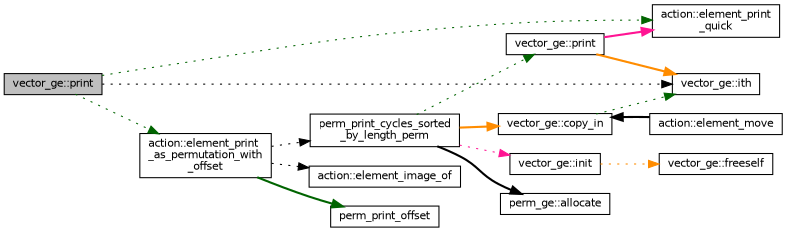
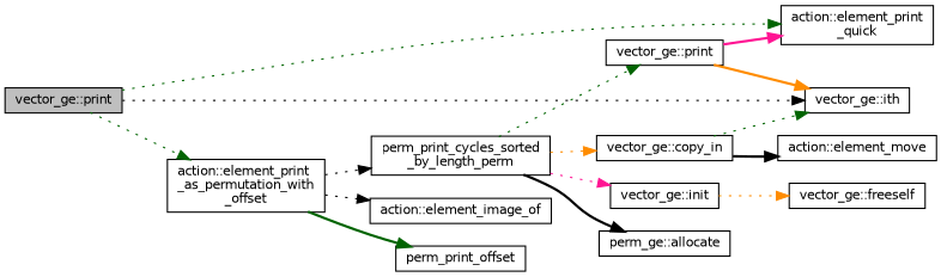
  digraph {
    rankdir=LR
    node [color=black fillcolor=white fontname=Helvetica fontsize=10 shape=record style=filled]
    edge [color=darkgreen fontname=Helvetica fontsize=10 labelfontname=Helvetica labelfontsize=10 style=dotted]
    n1 [fillcolor=grey75 fontcolor=black height=0.2 label="vector_ge::print" width=0.4]
    n2 [height=0.2 label="action::element_print\l_quick" width=0.4]
    n3 [height=0.2 label="vector_ge::ith" width=0.4]
    n4 [height=0.2 label="action::element_print\l_as_permutation_with\l_offset" width=0.4]
    n5 [height=0.2 label="action::element_image_of" width=0.4]
    n6 [height=0.2 label=perm_print_offset width=0.4]
    n7 [height=0.2 label="perm_print_cycles_sorted\l_by_length_perm" width=0.4]
    n8 [height=0.2 label="vector_ge::init" width=0.4]
    n9 [height=0.2 label="perm_ge::allocate" width=0.4]
    n10 [height=0.2 label="vector_ge::copy_in" width=0.4]
    n11 [height=0.2 label="vector_ge::print" width=0.4]
    n12 [height=0.2 label="vector_ge::freeself" width=0.4]
    n13 [height=0.2 label="action::element_move" width=0.4]
    n1 -> n2
    n1 -> n3 [color=black]
    n1 -> n4
    n4 -> n5 [color=black]
    n4 -> n6 [style=bold]
    n4 -> n7 [color=black]
    n7 -> n8 [color=deeppink]
    n7 -> n9 [color=black style=bold]
-   n7 -> n10 [color=darkorange style=bold]
+   n7 -> n10 [color=darkorange]
    n7 -> n11
    n8 -> n12 [color=darkorange]
    n10 -> n3
-   n13 -> n10 [color=black style=bold]
+   n10 -> n13 [color=black style=bold]
    n11 -> n2 [color=deeppink style=bold]
    n11 -> n3 [color=darkorange style=bold]
  }
